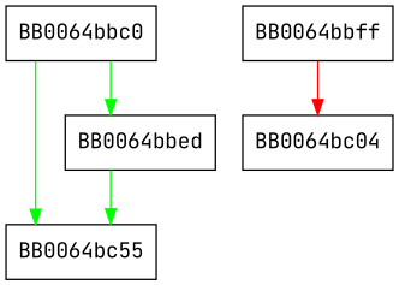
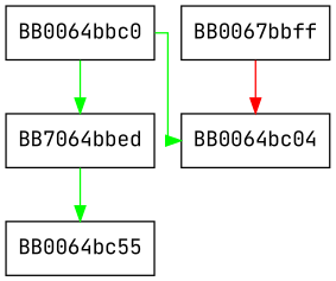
  digraph {
    fontname="JetBrains Mono"
    splines=ortho
    node [fontname="JetBrains Mono" shape=box]
    edge [color=green fontname="JetBrains Mono"]
    BB0064bbc0
    BB0064bc55
-   BB0064bbed
-   BB0064bbff
+   BB0064bbed [label=BB7064bbed]
+   BB0064bbff [label=BB0067bbff]
    BB0064bc04
-   BB0064bbc0 -> BB0064bc55
+   BB0064bbc0 -> BB0064bc04
    BB0064bbc0 -> BB0064bbed
    BB0064bbed -> BB0064bc55
    BB0064bbff -> BB0064bc04 [color=red]
  }
